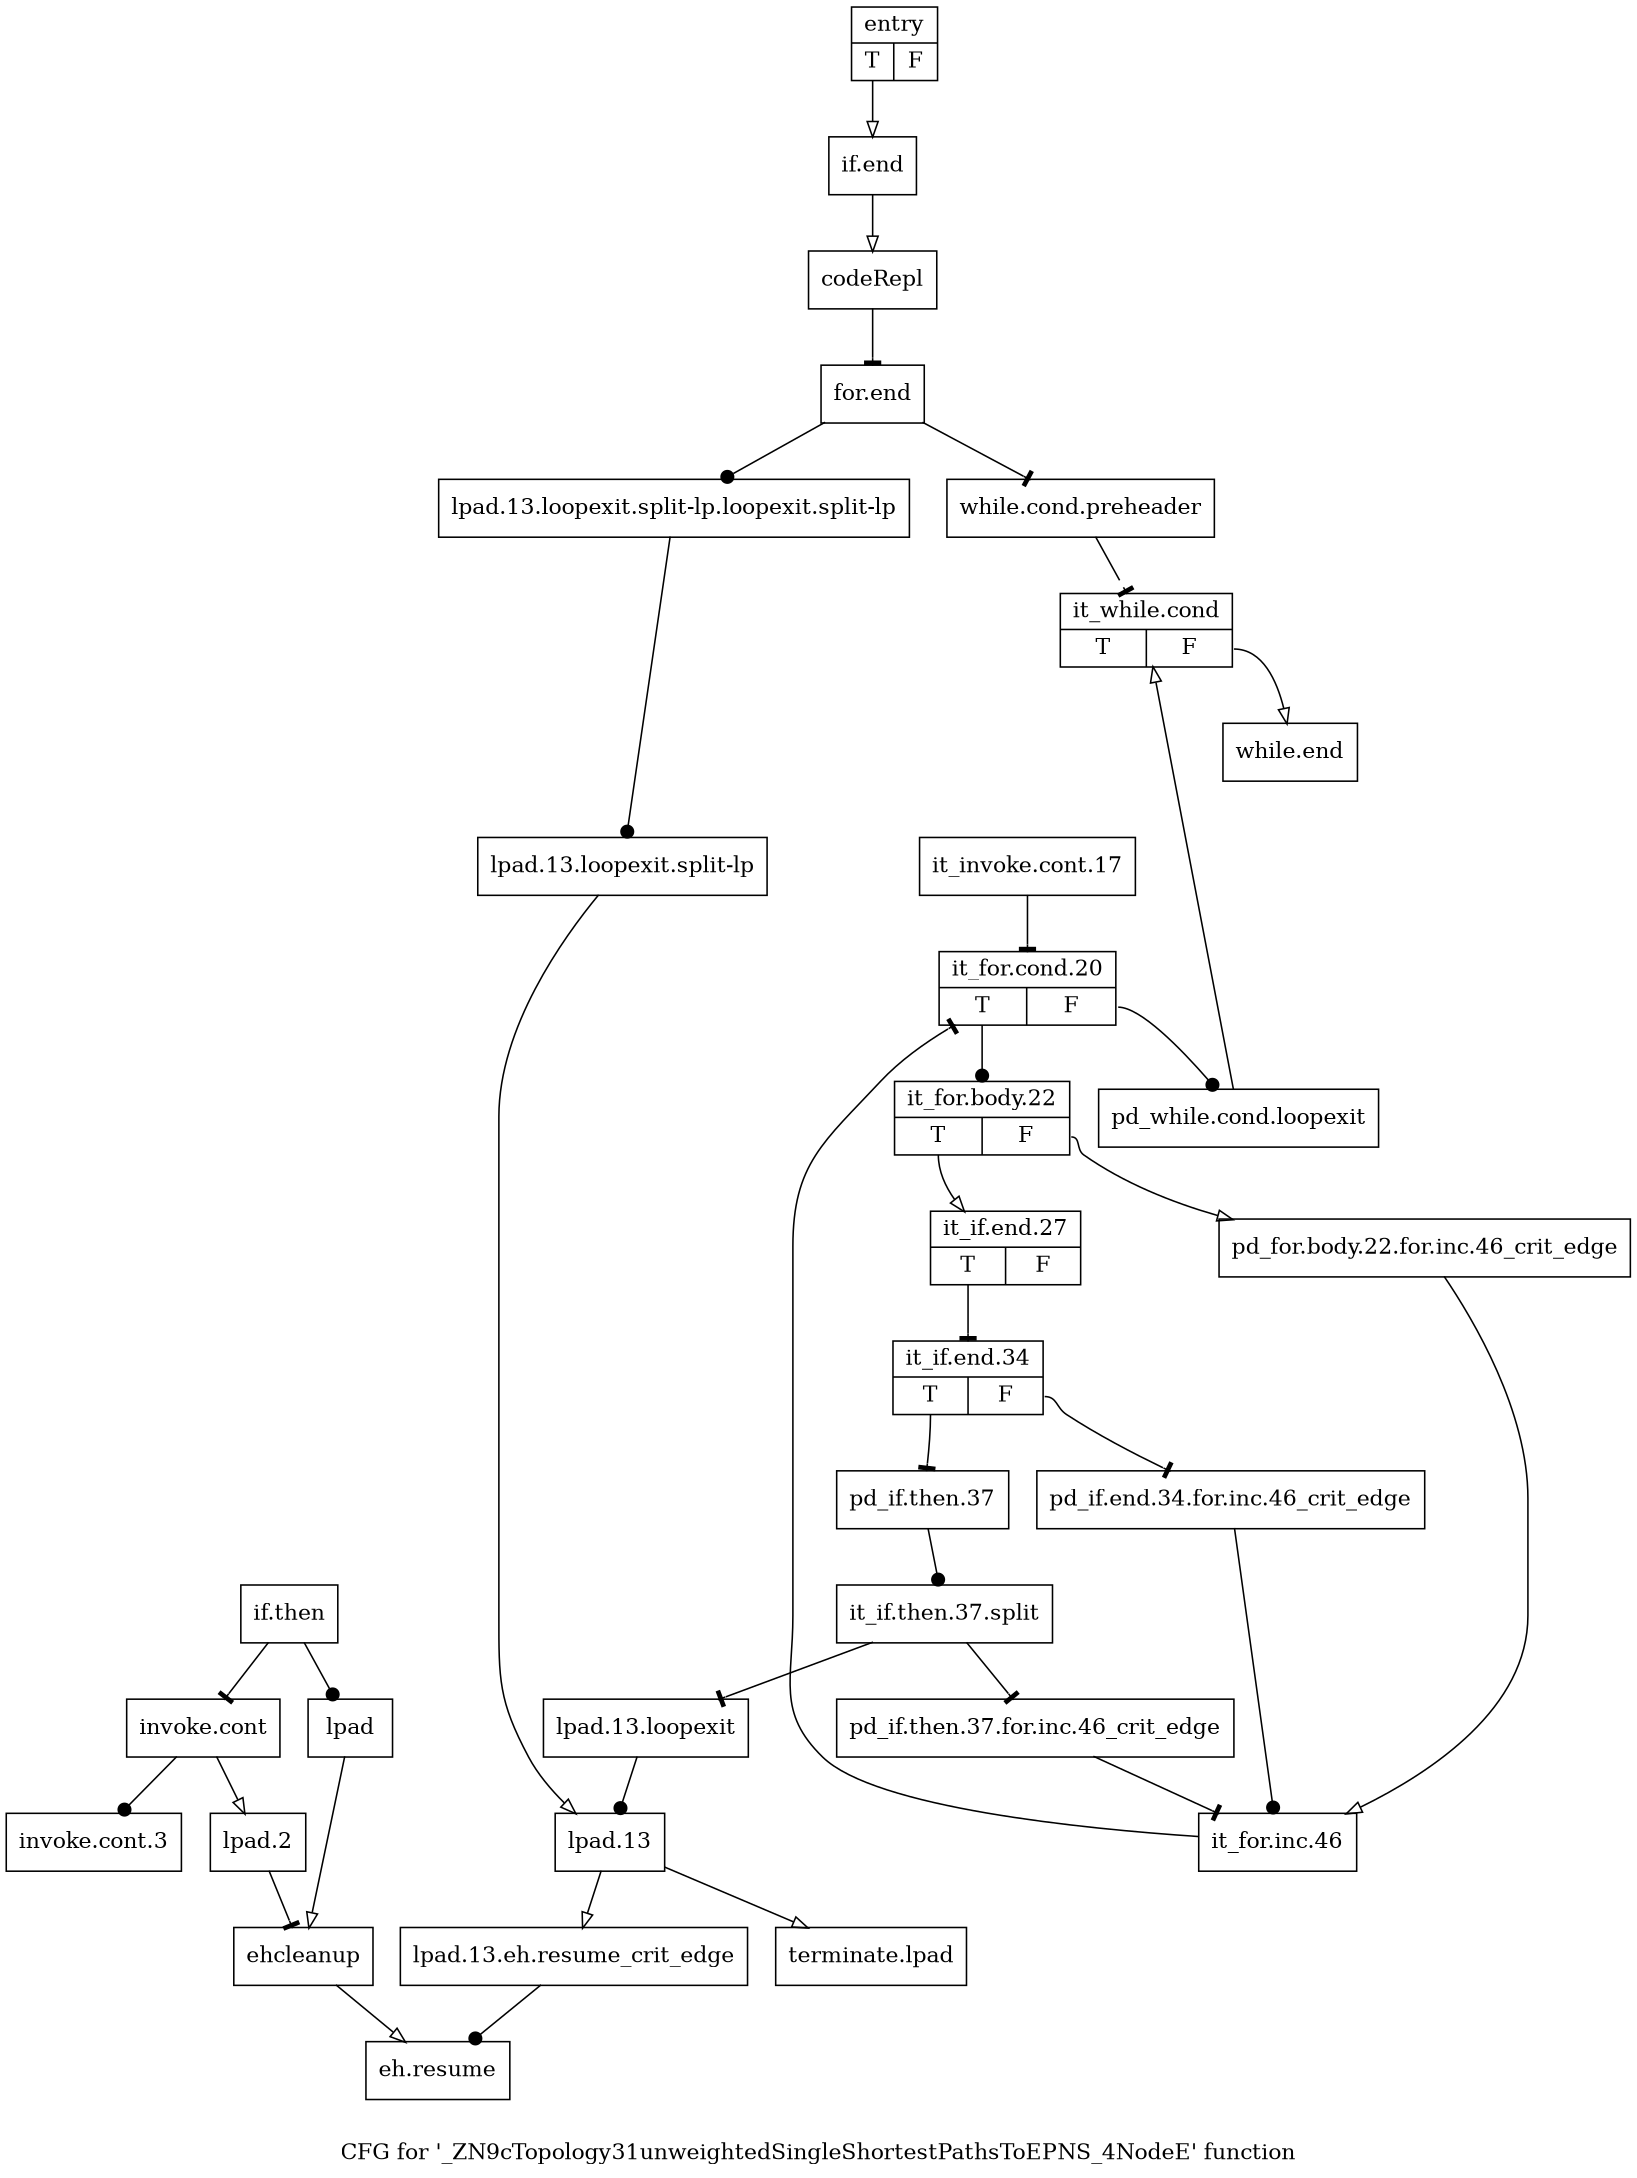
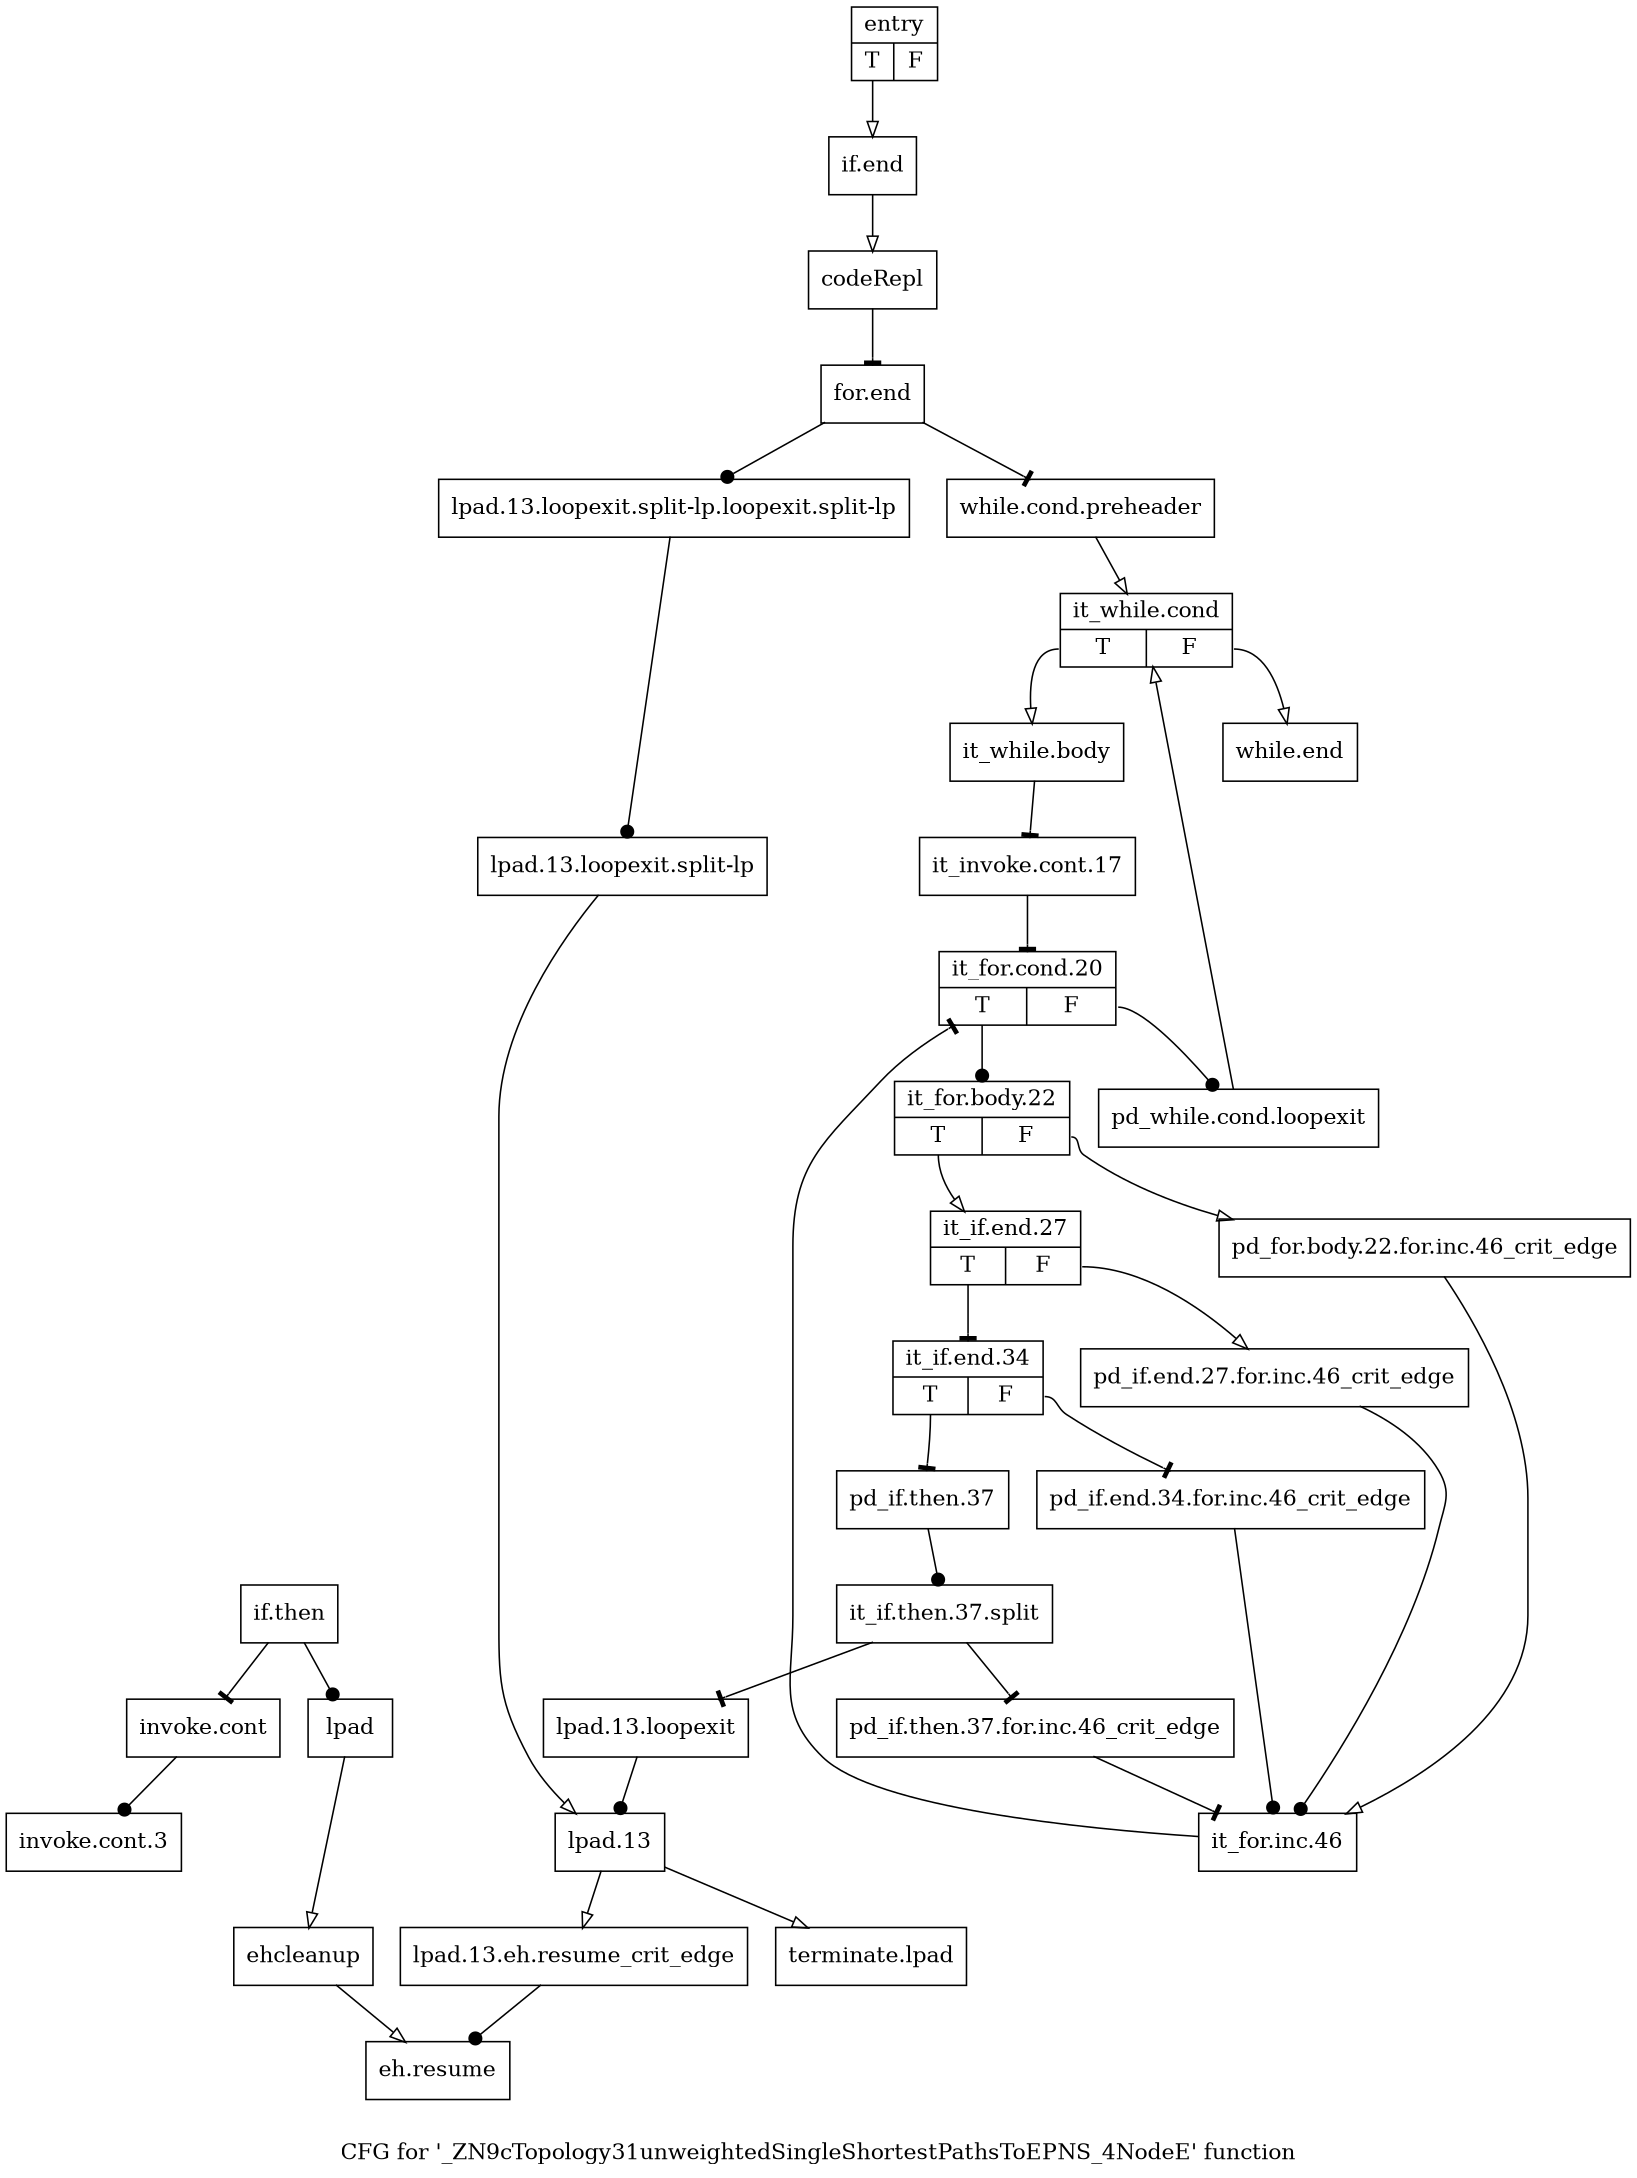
  digraph {
    label="CFG for '_ZN9cTopology31unweightedSingleShortestPathsToEPNS_4NodeE' function"
    node [shape=record]
    edge [arrowhead=onormal]
    n1 [label="{entry|{<s0>T|<s1>F}}"]
    n2 [label="{if.end}"]
    n3 [label="{codeRepl}"]
    n4 [label="{if.then}"]
    n5 [label="{invoke.cont}"]
    n6 [label="{lpad}"]
    n7 [label="{for.end}"]
    n8 [label="{invoke.cont.3}"]
-   n9 [label="{lpad.2}"]
    n10 [label="{ehcleanup}"]
    n11 [label="{eh.resume}"]
    n12 [label="{while.cond.preheader}"]
    n13 [label="{lpad.13.loopexit.split-lp.loopexit.split-lp}"]
    n14 [label="{it_while.cond|{<s0>T|<s1>F}}"]
    n15 [label="{lpad.13.loopexit.split-lp}"]
+   n16 [label="{it_while.body}"]
    n17 [label="{while.end}"]
    n18 [label="{lpad.13}"]
    n19 [label="{it_invoke.cont.17}"]
    n20 [label="{pd_while.cond.loopexit}"]
    n21 [label="{it_for.cond.20|{<s0>T|<s1>F}}"]
    n22 [label="{it_for.body.22|{<s0>T|<s1>F}}"]
    n23 [label="{it_if.end.27|{<s0>T|<s1>F}}"]
    n24 [label="{pd_for.body.22.for.inc.46_crit_edge}"]
    n25 [label="{it_if.end.34|{<s0>T|<s1>F}}"]
+   n26 [label="{pd_if.end.27.for.inc.46_crit_edge}"]
    n27 [label="{it_for.inc.46}"]
    n28 [label="{pd_if.then.37}"]
    n29 [label="{pd_if.end.34.for.inc.46_crit_edge}"]
    n30 [label="{lpad.13.loopexit}"]
    n31 [label="{lpad.13.eh.resume_crit_edge}"]
    n32 [label="{terminate.lpad}"]
    n33 [label="{it_if.then.37.split}"]
    n34 [label="{pd_if.then.37.for.inc.46_crit_edge}"]
    n1 -> n2 [tailport=s0]
    n2 -> n3
    n3 -> n7 [arrowhead=tee]
    n4 -> n5 [arrowhead=tee]
    n4 -> n6 [arrowhead=dot]
    n5 -> n8 [arrowhead=dot]
-   n5 -> n9
    n6 -> n10
    n7 -> n12 [arrowhead=tee]
    n7 -> n13 [arrowhead=dot]
-   n9 -> n10 [arrowhead=tee]
    n10 -> n11
-   n12 -> n14 [arrowhead=tee]
+   n12 -> n14
    n13 -> n15 [arrowhead=dot]
+   n14 -> n16 [tailport=s0]
    n14 -> n17 [tailport=s1]
    n15 -> n18
+   n16 -> n19 [arrowhead=tee]
    n18 -> n31
    n18 -> n32
    n19 -> n21 [arrowhead=tee]
    n20 -> n14
    n21 -> n20 [arrowhead=dot tailport=s1]
    n21 -> n22 [arrowhead=dot tailport=s0]
    n22 -> n23 [tailport=s0]
    n22 -> n24 [tailport=s1]
    n23 -> n25 [arrowhead=tee tailport=s0]
+   n23 -> n26 [tailport=s1]
    n24 -> n27
    n25 -> n28 [arrowhead=tee tailport=s0]
    n25 -> n29 [arrowhead=tee tailport=s1]
+   n26 -> n27 [arrowhead=dot]
    n27 -> n21 [arrowhead=tee]
    n28 -> n33 [arrowhead=dot]
    n29 -> n27 [arrowhead=dot]
    n30 -> n18 [arrowhead=dot]
    n31 -> n11 [arrowhead=dot]
    n33 -> n30 [arrowhead=tee]
    n33 -> n34 [arrowhead=tee]
    n34 -> n27 [arrowhead=tee]
  }
